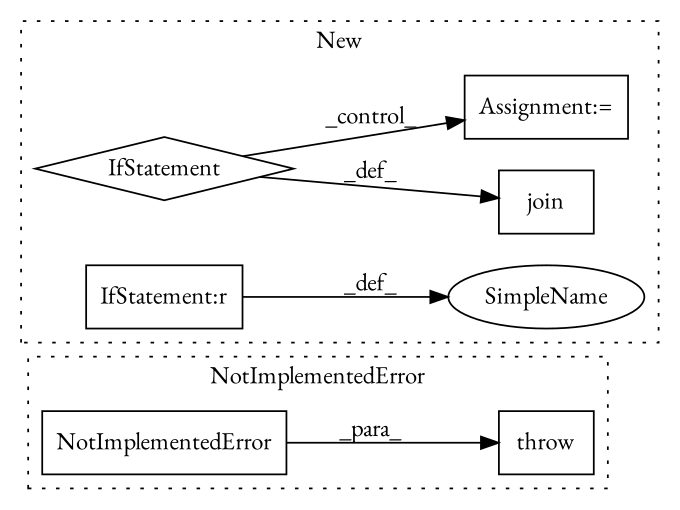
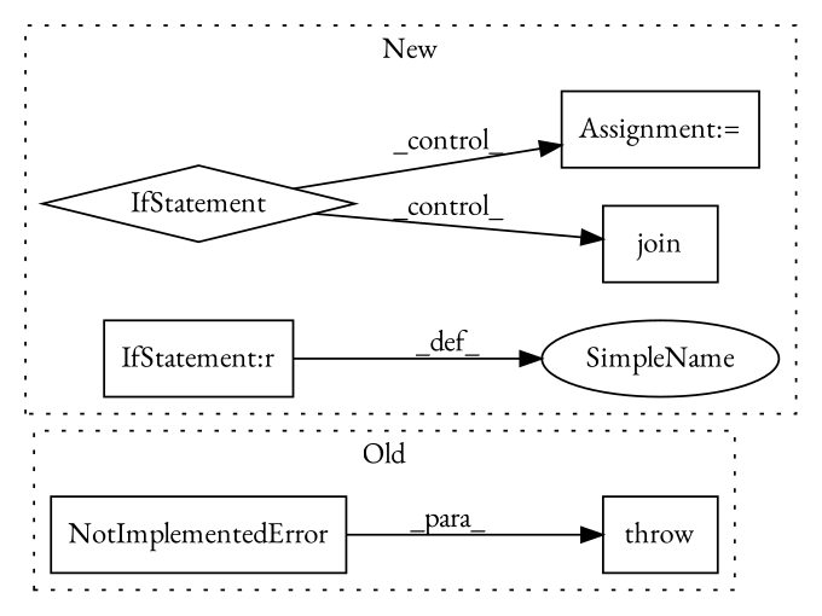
  digraph {
    fontname="EB Garamond"
    rankdir=LR
    node [a=32 fontname="EB Garamond" shape=box]
    edge [fontname="EB Garamond"]
    n1 [l=21 label=NotImplementedError s=8402]
    n2 [a=53 l=6 label=throw s=8396]
    n3 [l="5,1" label=join s="11165,11181"]
    n4 [a=7 l=1 label="Assignment:=" s=11138]
    n5 [a=25 l="4,2" label=IfStatement s="11062,11078" shape=diamond]
    n6 [a=42 label=SimpleName shape=ellipse]
    n7 [a=27 l=4 label="IfStatement:r" s=11070]
    subgraph cluster_1 {
-     label=NotImplementedError
+     label=Old
      style=dotted
      n1
      n2
    }
    subgraph cluster_2 {
      label=New
      style=dotted
      n3
      n4
      n5
      n6
      n7
    }
    n1 -> n2 [label=_para_]
-   n5 -> n3 [label=_def_]
+   n5 -> n3 [label=_control_]
    n5 -> n4 [label=_control_]
    n7 -> n6 [label=_def_]
  }
